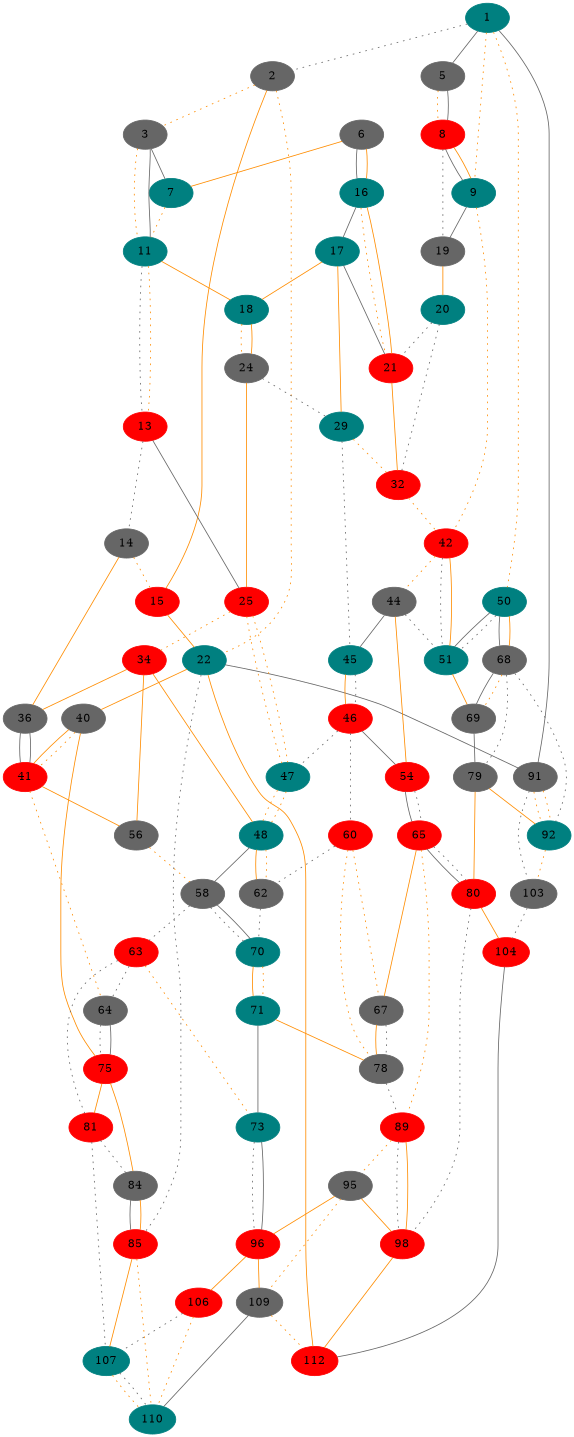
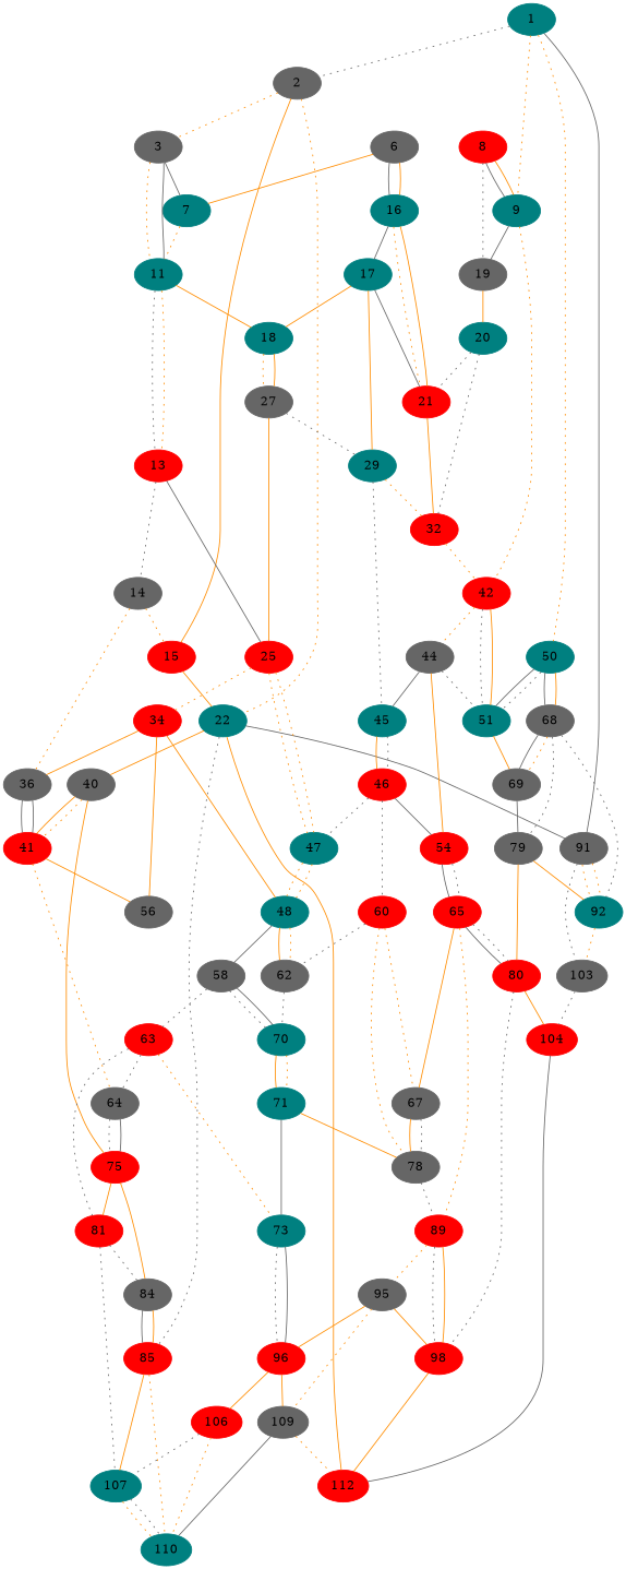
  graph {
    node [color=gray40 style=filled]
    edge [color=darkorange style=dotted]
    1 [color=teal super="+10"]
    2
-   5
    9 [color=teal super="+38"]
    50 [color=teal]
    91 [super="+118"]
    3 [super="+4"]
    15 [color=red super="+23"]
    22 [color=teal super="+87"]
    8 [color=red]
    19 [super="+37"]
    42 [color=red super="+43"]
    51 [color=teal super="+52"]
    68 [super="+93"]
    92 [color=teal super="+102"]
    103 [super="+116"]
    7 [color=teal]
    11 [color=teal super="+12"]
    40 [super="+76"]
    85 [color=red super="+86"]
    112 [color=red super="+113"]
    13 [color=red]
    18 [color=teal]
    6
    16 [color=teal]
    17 [color=teal super="+28"]
    21 [color=red super="+27"]
    20 [color=teal super="+31"]
    44 [super="+53"]
    14 [super="+33"]
    25 [color=red super="+26"]
-   24
+   24 [label=27]
    36
    34 [color=red super="+35"]
    47 [color=teal]
    41 [color=red super="+57"]
    29 [color=teal super="+30"]
    32 [color=red super="+39"]
    45 [color=teal]
    75 [color=red super="+82"]
    107 [color=teal super="+108"]
    110 [color=teal super="+115"]
    48 [color=teal super="+49"]
    56
    46 [color=red super="+55"]
    58 [super="+59"]
    62
    64
    84 [super="+88"]
    81 [color=red super="+94"]
    54 [color=red]
    69
    65 [color=red super="+66"]
    60 [color=red super="+61"]
    67
    78 [super="+83"]
    63 [color=red super="+74"]
    70 [color=teal super="+77"]
    79 [super="+101"]
    80 [color=red super="+97"]
    89 [color=red super="+90"]
    73 [color=teal]
    71 [color=teal super="+72"]
    96 [color=red super="+105"]
    98 [color=red super="+99"]
    104 [color=red super="+111"]
    95 [super="+100"]
    109 [super="+114"]
    106 [color=red]
    1 -- 2 [color=gray40]
-   1 -- 5 [color=gray40 style=solid]
    1 -- 9
    1 -- 50
    1 -- 91 [color=gray40 style=solid]
    2 -- 3
    2 -- 15 [style=solid]
    2 -- 22
-   5 -- 8
-   5 -- 8 [color=gray40 style=solid]
    9 -- 19 [color=gray40 style=solid]
    9 -- 42
    50 -- 51 [color=gray40 style=solid]
    50 -- 51 [color=gray40]
    50 -- 68 [color=gray40 style=solid]
    50 -- 68 [style=solid]
    91 -- 92
    91 -- 92
    91 -- 103 [color=gray40]
    3 -- 7 [color=gray40 style=solid]
    3 -- 11
    3 -- 11 [color=gray40 style=solid]
    15 -- 22 [style=solid]
    22 -- 91 [color=gray40 style=solid]
    22 -- 40 [style=solid]
    22 -- 85 [color=gray40]
    22 -- 112 [style=solid]
    8 -- 9 [color=gray40 style=solid]
    8 -- 9 [style=solid]
    8 -- 19 [color=gray40]
    19 -- 20 [style=solid weight=2]
    42 -- 51 [color=gray40]
    42 -- 51 [style=solid]
    42 -- 44
    51 -- 69 [style=solid]
    68 -- 92 [color=gray40]
    68 -- 69 [color=gray40 style=solid]
    68 -- 69
    68 -- 79 [color=gray40]
    92 -- 103
    103 -- 104 [color=gray40]
    7 -- 11
    11 -- 13 [color=gray40]
    11 -- 13
    11 -- 18 [style=solid]
    40 -- 41 [style=solid]
    40 -- 41
    40 -- 75 [style=solid]
    85 -- 107 [style=solid]
    85 -- 110
    13 -- 14 [color=gray40]
    13 -- 25 [color=gray40 style=solid]
    18 -- 24
    18 -- 24 [style=solid]
    6 -- 7 [style=solid]
    6 -- 16 [color=gray40 style=solid]
    6 -- 16 [style=solid]
    16 -- 17 [color=gray40 style=solid]
    16 -- 21
    16 -- 21 [style=solid]
    17 -- 18 [style=solid]
    17 -- 21 [color=gray40 style=solid]
    17 -- 29 [style=solid]
    21 -- 32 [style=solid]
    20 -- 21 [color=gray40]
    20 -- 32 [color=gray40]
    44 -- 51 [color=gray40]
    44 -- 45 [color=gray40 style=solid]
    44 -- 54 [style=solid]
    14 -- 15 [weight=2]
-   14 -- 36 [style=solid]
+   14 -- 36
    25 -- 34
    25 -- 47
    25 -- 47
    24 -- 25 [style=solid]
    24 -- 29 [color=gray40]
    36 -- 41 [color=gray40 style=solid]
    36 -- 41 [color=gray40 style=solid]
    34 -- 36 [style=solid]
    34 -- 48 [style=solid]
    34 -- 56 [style=solid]
    47 -- 48
    47 -- 48
    41 -- 56 [style=solid]
    41 -- 64
    29 -- 32
    29 -- 45 [color=gray40]
    32 -- 42
    45 -- 46 [style=solid]
    45 -- 46 [color=gray40]
    75 -- 84 [style=solid]
    75 -- 81 [style=solid]
    107 -- 110
    107 -- 110 [color=gray40]
    48 -- 58 [color=gray40 style=solid]
    48 -- 62 [style=solid]
    48 -- 62
-   56 -- 58
    46 -- 47 [color=gray40]
    46 -- 54 [color=gray40 style=solid]
    46 -- 60 [color=gray40]
    58 -- 63 [color=gray40]
    58 -- 70 [color=gray40]
    58 -- 70 [color=gray40 style=solid]
    62 -- 70 [color=gray40]
    64 -- 75 [color=gray40]
    64 -- 75 [color=gray40 style=solid]
    84 -- 85 [color=gray40 style=solid]
    84 -- 85 [style=solid]
    81 -- 107 [color=gray40]
    81 -- 84 [color=gray40]
    54 -- 65 [color=gray40 style=solid]
    54 -- 65 [color=gray40]
    69 -- 79 [color=gray40 style=solid]
    65 -- 67 [style=solid]
    65 -- 80 [color=gray40 style=solid]
    65 -- 80 [color=gray40]
    65 -- 89
    60 -- 62 [color=gray40]
    60 -- 67
    60 -- 78
    67 -- 78 [style=solid]
    67 -- 78 [color=gray40]
    78 -- 89 [color=gray40]
    63 -- 64 [color=gray40]
    63 -- 81 [color=gray40]
    63 -- 73
    70 -- 71 [style=solid weight=2]
    70 -- 71
    79 -- 92 [style=solid]
    79 -- 80 [style=solid]
    80 -- 98 [color=gray40]
    80 -- 104 [style=solid]
    89 -- 98 [color=gray40]
    89 -- 98 [style=solid]
    89 -- 95
    73 -- 96 [color=gray40]
    73 -- 96 [color=gray40 style=solid]
    71 -- 78 [style=solid]
    71 -- 73 [color=gray40 style=solid]
    96 -- 109 [style=solid]
    96 -- 106 [style=solid]
    98 -- 112 [style=solid]
    104 -- 112 [color=gray40 style=solid]
    95 -- 96 [style=solid]
    95 -- 98 [style=solid]
    95 -- 109
    109 -- 112
    109 -- 110 [color=gray40 style=solid]
    106 -- 107 [color=gray40]
    106 -- 110
  }
